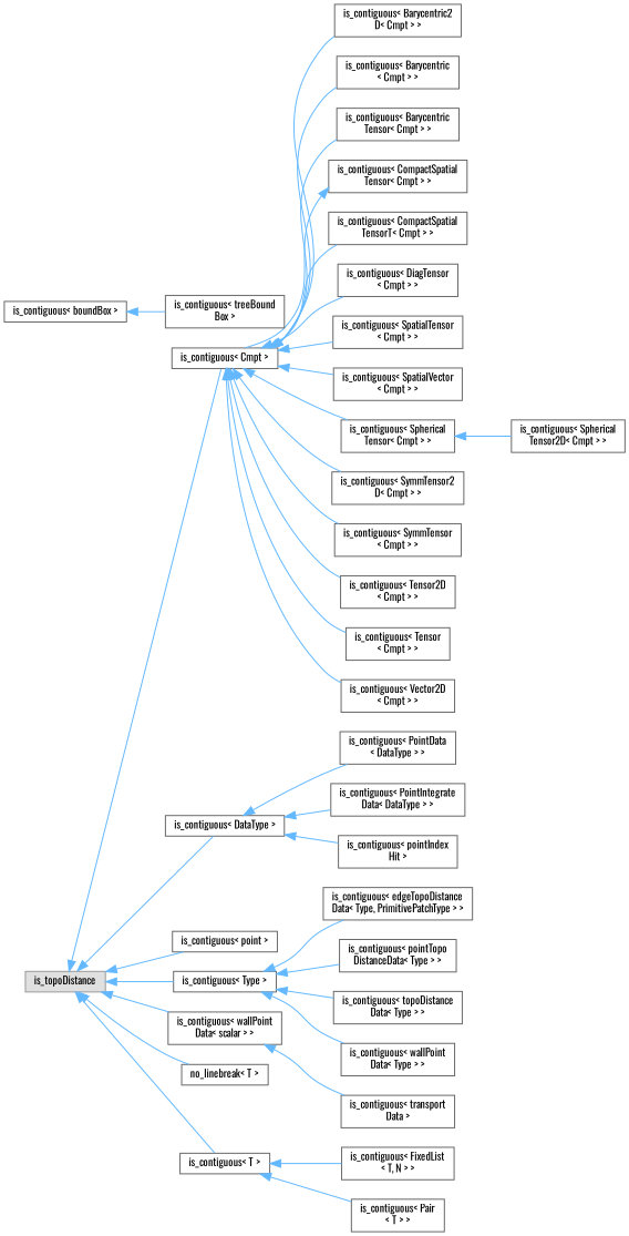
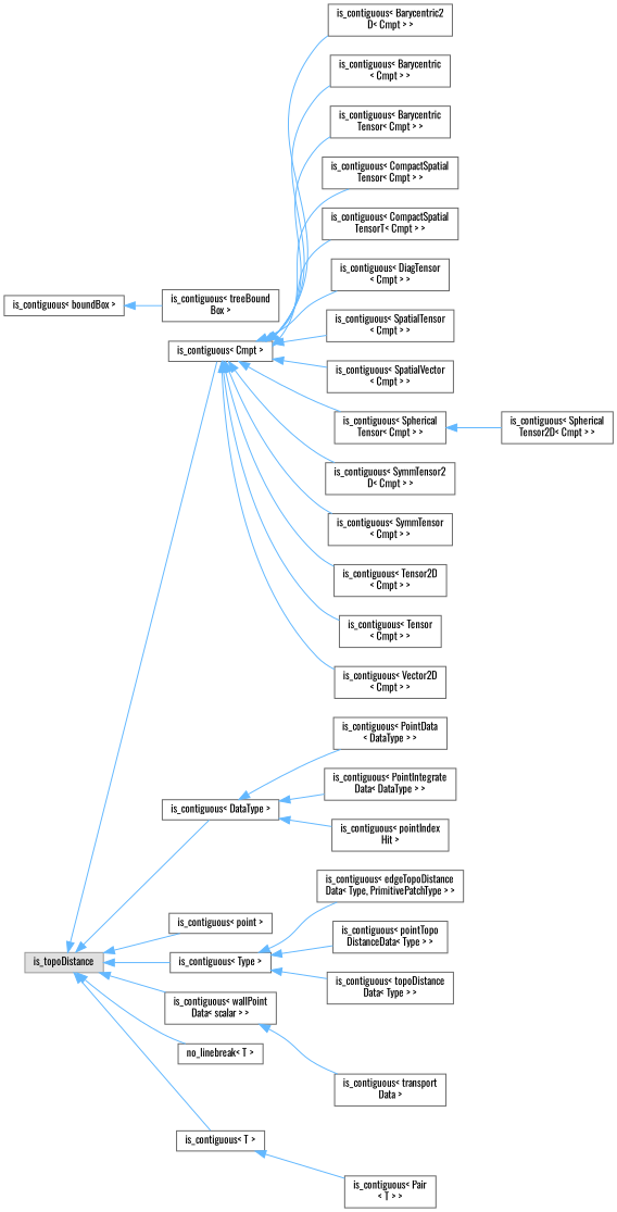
  digraph {
    fontname=Oswald
    rankdir=LR
    node [color=grey40 fillcolor=white fontname=Oswald fontsize=10 shape=box style=filled]
    edge [color=steelblue1 dir=back fontname=Oswald fontsize=10 labelfontname=Helvetica labelfontsize=10 style=solid]
    n1 [color=grey60 fillcolor="#E0E0E0" height=0.2 label=is_topoDistance width=0.4]
    n2 [height=0.2 label="is_contiguous\< Cmpt \>" width=0.4]
    n3 [height=0.2 label="is_contiguous\< DataType \>" width=0.4]
    n4 [height=0.2 label="is_contiguous\< point \>" width=0.4]
    n5 [height=0.2 label="is_contiguous\< Type \>" width=0.4]
    n6 [height=0.2 label="is_contiguous\< wallPoint\lData\< scalar \> \>" width=0.4]
    n7 [height=0.2 label="no_linebreak\< T \>" width=0.4]
    n8 [height=0.2 label="is_contiguous\< T \>" width=0.4]
    n9 [height=0.2 label="is_contiguous\< Barycentric2\lD\< Cmpt \> \>" width=0.4]
    n10 [height=0.2 label="is_contiguous\< Barycentric\l\< Cmpt \> \>" width=0.4]
    n11 [height=0.2 label="is_contiguous\< Barycentric\lTensor\< Cmpt \> \>" width=0.4]
    n12 [height=0.2 label="is_contiguous\< CompactSpatial\lTensor\< Cmpt \> \>" width=0.4]
    n13 [height=0.2 label="is_contiguous\< CompactSpatial\lTensorT\< Cmpt \> \>" width=0.4]
    n14 [height=0.2 label="is_contiguous\< DiagTensor\l\< Cmpt \> \>" width=0.4]
    n15 [height=0.2 label="is_contiguous\< SpatialTensor\l\< Cmpt \> \>" width=0.4]
    n16 [height=0.2 label="is_contiguous\< SpatialVector\l\< Cmpt \> \>" width=0.4]
    n17 [height=0.2 label="is_contiguous\< Spherical\lTensor\< Cmpt \> \>" width=0.4]
    n18 [height=0.2 label="is_contiguous\< SymmTensor2\lD\< Cmpt \> \>" width=0.4]
    n19 [height=0.2 label="is_contiguous\< SymmTensor\l\< Cmpt \> \>" width=0.4]
    n20 [height=0.2 label="is_contiguous\< Tensor2D\l\< Cmpt \> \>" width=0.4]
    n21 [height=0.2 label="is_contiguous\< Tensor\l\< Cmpt \> \>" width=0.4]
    n22 [height=0.2 label="is_contiguous\< Vector2D\l\< Cmpt \> \>" width=0.4]
    n23 [height=0.2 label="is_contiguous\< PointData\l\< DataType \> \>" width=0.4]
    n24 [height=0.2 label="is_contiguous\< PointIntegrate\lData\< DataType \> \>" width=0.4]
    n25 [height=0.2 label="is_contiguous\< pointIndex\lHit \>" width=0.4]
    n26 [height=0.2 label="is_contiguous\< edgeTopoDistance\lData\< Type, PrimitivePatchType \> \>" width=0.4]
    n27 [height=0.2 label="is_contiguous\< pointTopo\lDistanceData\< Type \> \>" width=0.4]
    n28 [height=0.2 label="is_contiguous\< topoDistance\lData\< Type \> \>" width=0.4]
-   n29 [height=0.2 label="is_contiguous\< wallPoint\lData\< Type \> \>" width=0.4]
    n30 [height=0.2 label="is_contiguous\< transport\lData \>" width=0.4]
-   n31 [height=0.2 label="is_contiguous\< FixedList\l\< T, N \> \>" width=0.4]
    n32 [height=0.2 label="is_contiguous\< Pair\l\< T \> \>" width=0.4]
    n33 [height=0.2 label="is_contiguous\< Spherical\lTensor2D\< Cmpt \> \>" width=0.4]
    n34 [height=0.2 label="is_contiguous\< boundBox \>" width=0.4]
    n35 [height=0.2 label="is_contiguous\< treeBound\lBox \>" width=0.4]
    n1 -> n2
    n1 -> n3
    n1 -> n4
    n1 -> n5
    n1 -> n6
    n1 -> n7
    n1 -> n8
    n2 -> n9
    n2 -> n10
    n2 -> n11
-   n12 -> n2
+   n2 -> n12
    n2 -> n13
    n2 -> n14
    n2 -> n15
    n2 -> n16
    n2 -> n17
    n2 -> n18
    n2 -> n19
    n2 -> n20
    n2 -> n21
    n2 -> n22
    n3 -> n23
    n3 -> n24
    n3 -> n25
    n5 -> n26
    n5 -> n27
    n5 -> n28
-   n5 -> n29
    n6 -> n30
-   n8 -> n31
    n8 -> n32
    n17 -> n33
    n34 -> n35
  }
